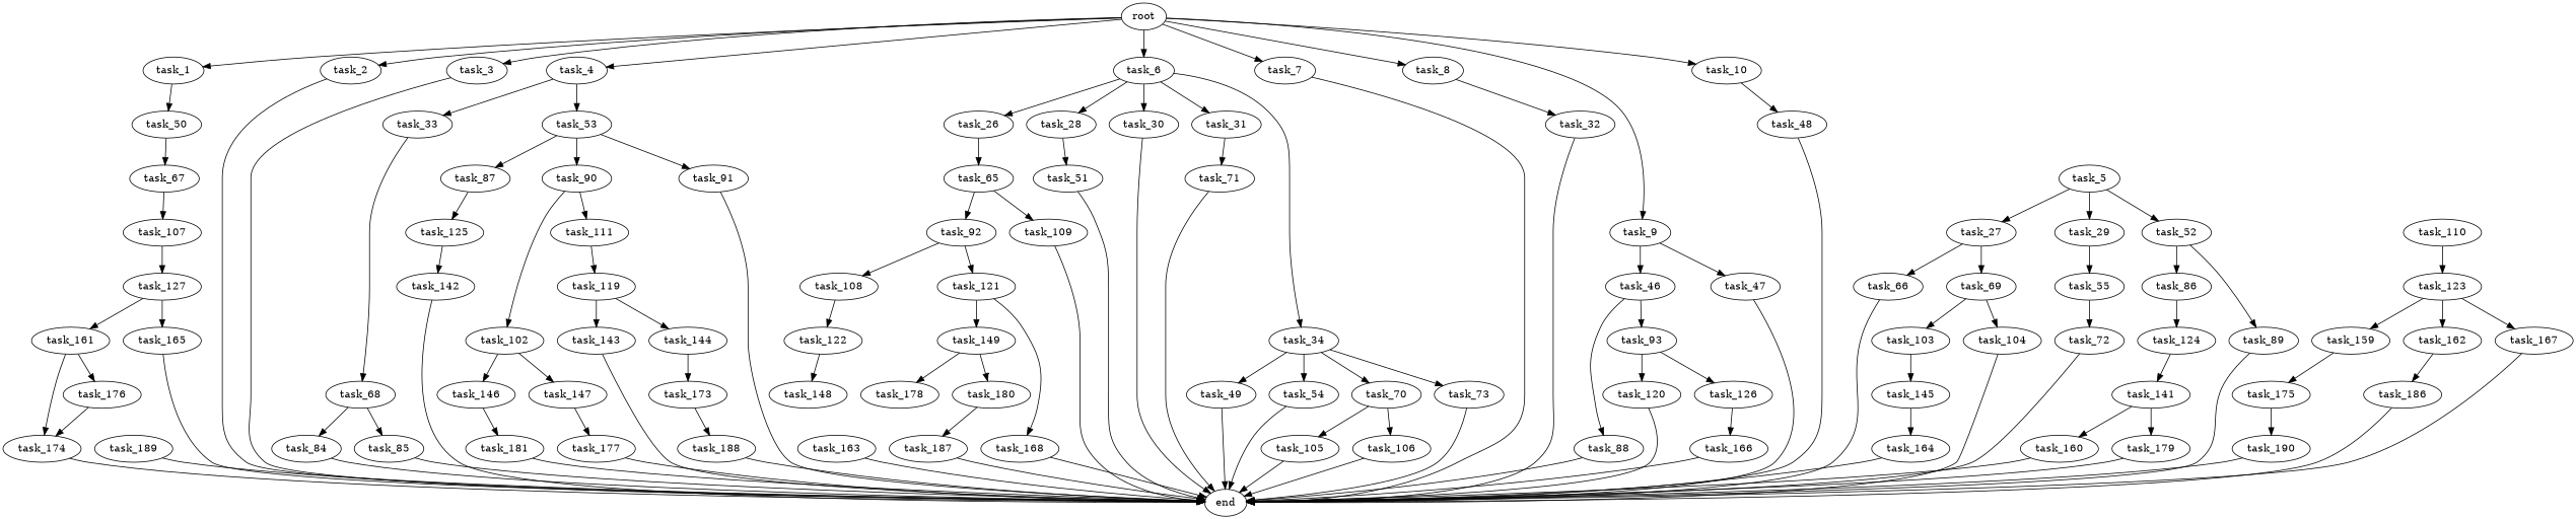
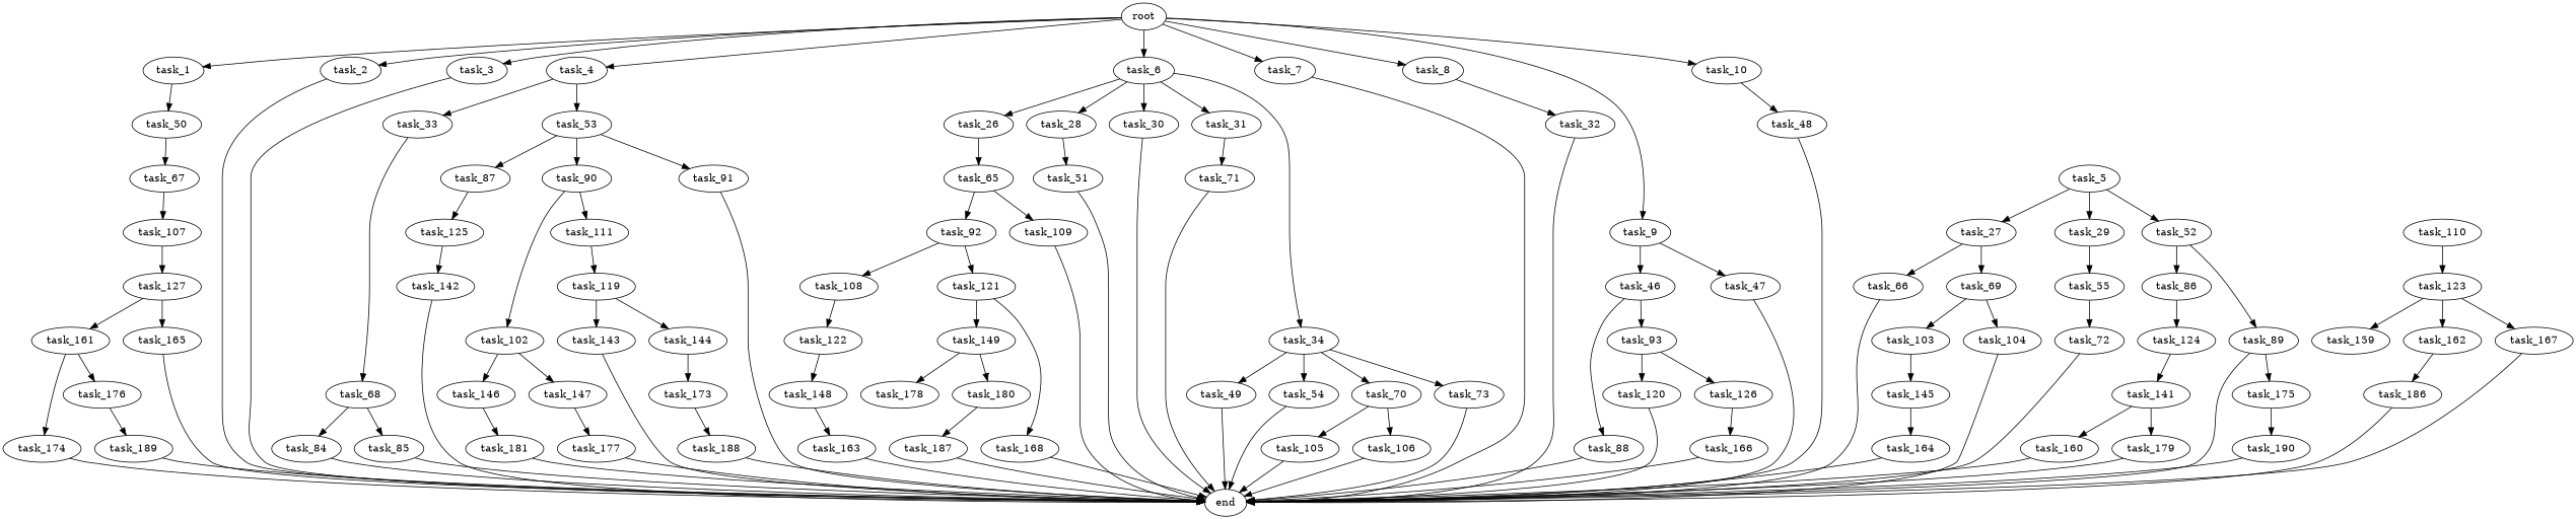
  digraph {
    root
    task_1
    task_2
    task_3
    task_4
    task_6
    task_7
    task_8
    task_9
    task_10
    task_50
    end
    task_33
    task_53
    task_5
    task_27
    task_29
    task_52
    task_26
    task_28
    task_30
    task_31
    task_34
    task_32
    task_46
    task_47
    task_48
    task_67
    task_68
    task_87
    task_90
    task_91
    task_66
    task_69
    task_55
    task_86
    task_89
    task_65
    task_51
    task_71
    task_49
    task_54
    task_70
    task_73
    task_88
    task_93
    task_92
    task_109
    task_103
    task_104
    task_72
    task_84
    task_85
    task_105
    task_106
    task_120
    task_126
    task_107
    task_124
    task_125
    task_102
    task_111
    task_108
    task_121
    task_127
    task_145
    task_110
    task_123
    task_141
    task_142
    task_146
    task_147
    task_119
    task_122
    task_149
    task_168
    task_166
    task_181
    task_177
    task_164
    task_161
    task_165
    task_148
    task_159
    task_162
    task_167
    task_143
    task_144
    task_173
    task_178
    task_180
    task_163
    task_175
    task_186
    task_160
    task_179
    task_174
    task_176
    task_188
    task_187
    task_190
    task_189
    root -> task_1
    root -> task_2
    root -> task_3
    root -> task_4
    root -> task_6
    root -> task_7
    root -> task_8
    root -> task_9
    root -> task_10
    task_1 -> task_50
    task_2 -> end
    task_3 -> end
    task_4 -> task_33
    task_4 -> task_53
    task_6 -> task_26
    task_6 -> task_28
    task_6 -> task_30
    task_6 -> task_31
    task_6 -> task_34
    task_7 -> end
    task_8 -> task_32
    task_9 -> task_46
    task_9 -> task_47
    task_10 -> task_48
    task_50 -> task_67
    task_33 -> task_68
    task_53 -> task_87
    task_53 -> task_90
    task_53 -> task_91
    task_5 -> task_27
    task_5 -> task_29
    task_5 -> task_52
    task_27 -> task_66
    task_27 -> task_69
    task_29 -> task_55
    task_52 -> task_86
    task_52 -> task_89
    task_26 -> task_65
    task_28 -> task_51
    task_30 -> end
    task_31 -> task_71
    task_34 -> task_49
    task_34 -> task_54
    task_34 -> task_70
    task_34 -> task_73
    task_32 -> end
    task_46 -> task_88
    task_46 -> task_93
    task_47 -> end
    task_48 -> end
    task_67 -> task_107
    task_68 -> task_84
    task_68 -> task_85
    task_87 -> task_125
    task_90 -> task_102
    task_90 -> task_111
    task_91 -> end
    task_66 -> end
    task_69 -> task_103
    task_69 -> task_104
    task_55 -> task_72
    task_86 -> task_124
    task_89 -> end
    task_65 -> task_92
    task_65 -> task_109
    task_51 -> end
    task_71 -> end
    task_49 -> end
    task_54 -> end
    task_70 -> task_105
    task_70 -> task_106
    task_73 -> end
    task_88 -> end
    task_93 -> task_120
    task_93 -> task_126
    task_92 -> task_108
    task_92 -> task_121
    task_109 -> end
    task_103 -> task_145
    task_104 -> end
    task_72 -> end
    task_84 -> end
    task_85 -> end
    task_105 -> end
    task_106 -> end
    task_120 -> end
    task_126 -> task_166
    task_107 -> task_127
    task_124 -> task_141
    task_125 -> task_142
    task_102 -> task_146
    task_102 -> task_147
    task_111 -> task_119
    task_108 -> task_122
    task_121 -> task_149
    task_121 -> task_168
    task_127 -> task_161
    task_127 -> task_165
    task_145 -> task_164
    task_110 -> task_123
    task_123 -> task_159
    task_123 -> task_162
    task_123 -> task_167
    task_141 -> task_160
    task_141 -> task_179
    task_142 -> end
    task_146 -> task_181
    task_147 -> task_177
    task_119 -> task_143
    task_119 -> task_144
    task_122 -> task_148
    task_149 -> task_178
    task_149 -> task_180
    task_168 -> end
    task_166 -> end
    task_181 -> end
    task_177 -> end
    task_164 -> end
    task_161 -> task_174
    task_161 -> task_176
    task_165 -> end
-   task_159 -> task_175
+   task_148 -> task_163
+   task_89 -> task_175
    task_162 -> task_186
    task_167 -> end
    task_143 -> end
    task_144 -> task_173
    task_173 -> task_188
    task_180 -> task_187
    task_163 -> end
    task_175 -> task_190
    task_186 -> end
    task_160 -> end
    task_179 -> end
    task_174 -> end
-   task_176 -> task_174
+   task_176 -> task_189
    task_188 -> end
    task_187 -> end
    task_190 -> end
    task_189 -> end
  }
